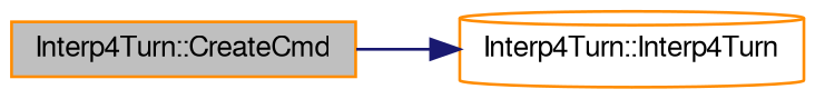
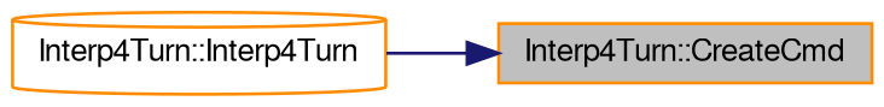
  digraph {
    rankdir=LR
    node [color=darkorange fontname=FreeSans fontsize=10 style=filled]
    n1 [fillcolor=grey75 fontcolor=black height=0.2 label="Interp4Turn::CreateCmd" shape=box width=0.4]
    n2 [fillcolor=white height=0.2 label="Interp4Turn::Interp4Turn" shape=cylinder width=0.4]
-   n1 -> n2 [color=midnightblue fontname=FreeSans fontsize=10 labelfontname=FreeSans labelfontsize=10 style=solid]
+   n2 -> n1 [color=midnightblue fontname=FreeSans fontsize=10 labelfontname=FreeSans labelfontsize=10 style=solid]
  }
